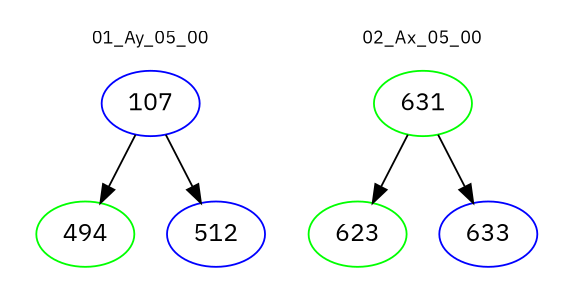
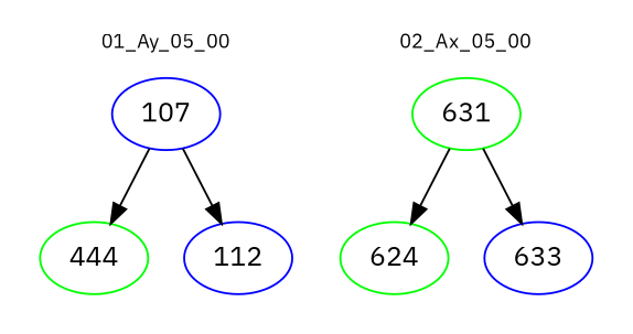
  digraph {
    fontname="IBM Plex Sans"
    node [color=blue fontname="IBM Plex Sans"]
    edge [color=black fontname="IBM Plex Sans"]
    n1 [label=107]
-   n2 [color=green label=494]
-   n3 [label=512]
+   n2 [color=green label=444]
+   n3 [label=112]
    n4 [color=green label=631]
-   n5 [color=green label=623]
+   n5 [color=green label=624]
    n6 [label=633]
    subgraph cluster_1 {
      color=white
      fontsize=10
      label="01_Ay_05_00"
      n1
      n2
      n3
    }
    subgraph cluster_2 {
      color=white
      fontsize=10
      label="02_Ax_05_00"
      n4
      n5
      n6
    }
    n1 -> n2
    n1 -> n3
    n4 -> n5
    n4 -> n6
  }
